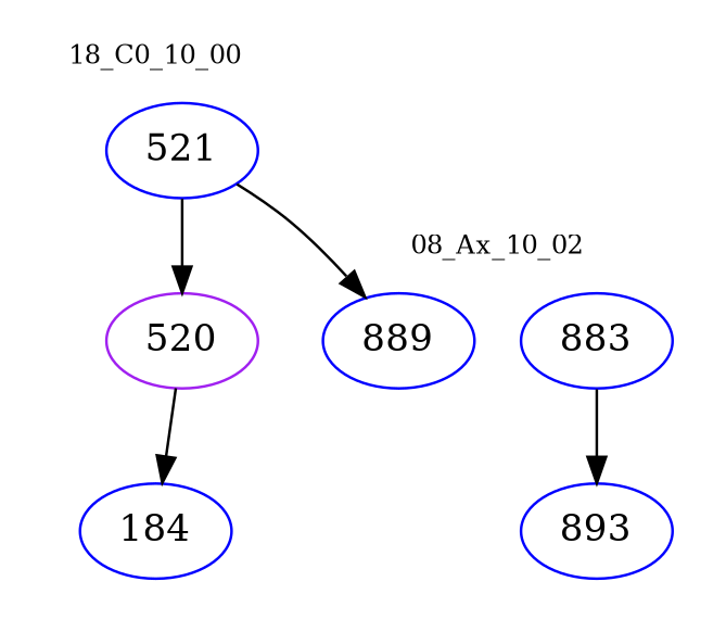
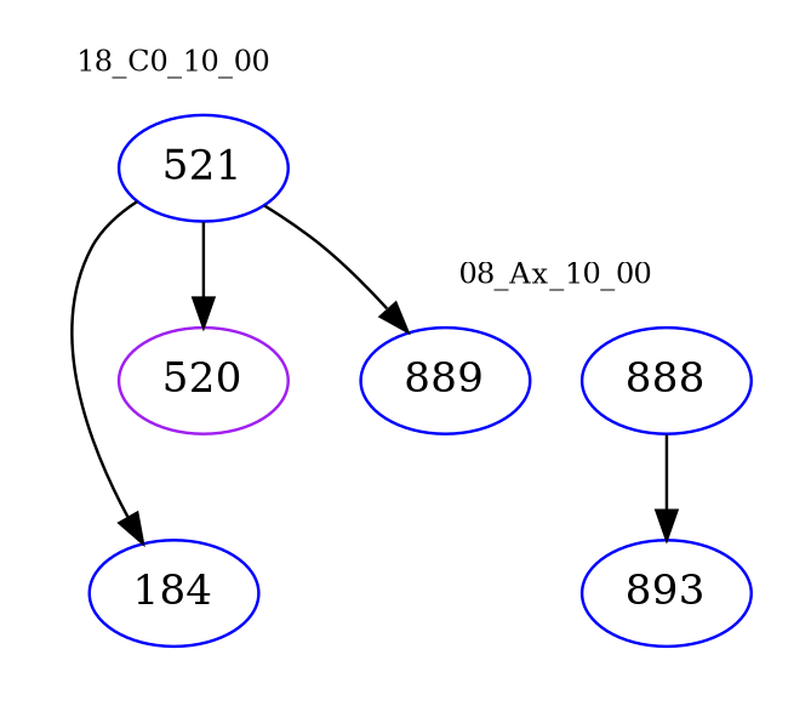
  digraph {
    node [color=blue]
    edge [color=black]
-   n1 [label=883]
+   n1 [label=888]
    n2 [label=889]
    n3 [label=893]
    n4 [label=521]
    n5 [label=184]
    n6 [color=purple label=520]
    subgraph cluster_1 {
      color=white
      fontsize=10
-     label="08_Ax_10_02"
+     label="08_Ax_10_00"
      n1
      n2
      n3
    }
    subgraph cluster_2 {
      color=white
      fontsize=10
      label="18_C0_10_00"
      n4
      n5
      n6
    }
    n1 -> n3
    n4 -> n2
-   n6 -> n5
+   n4 -> n5
    n4 -> n6
  }
